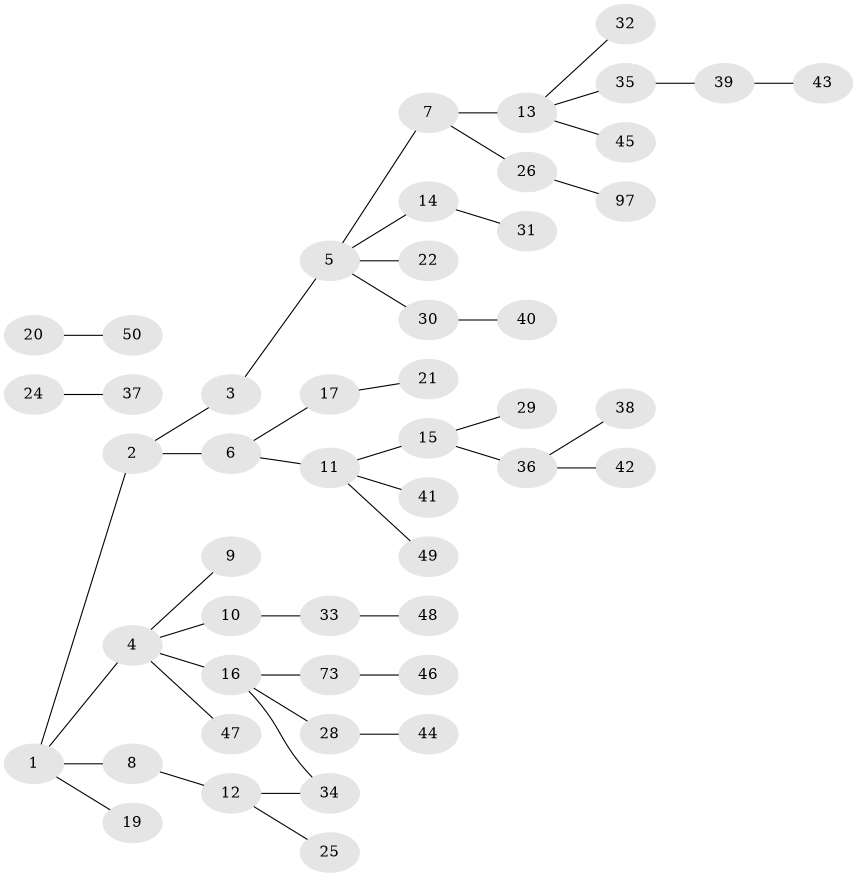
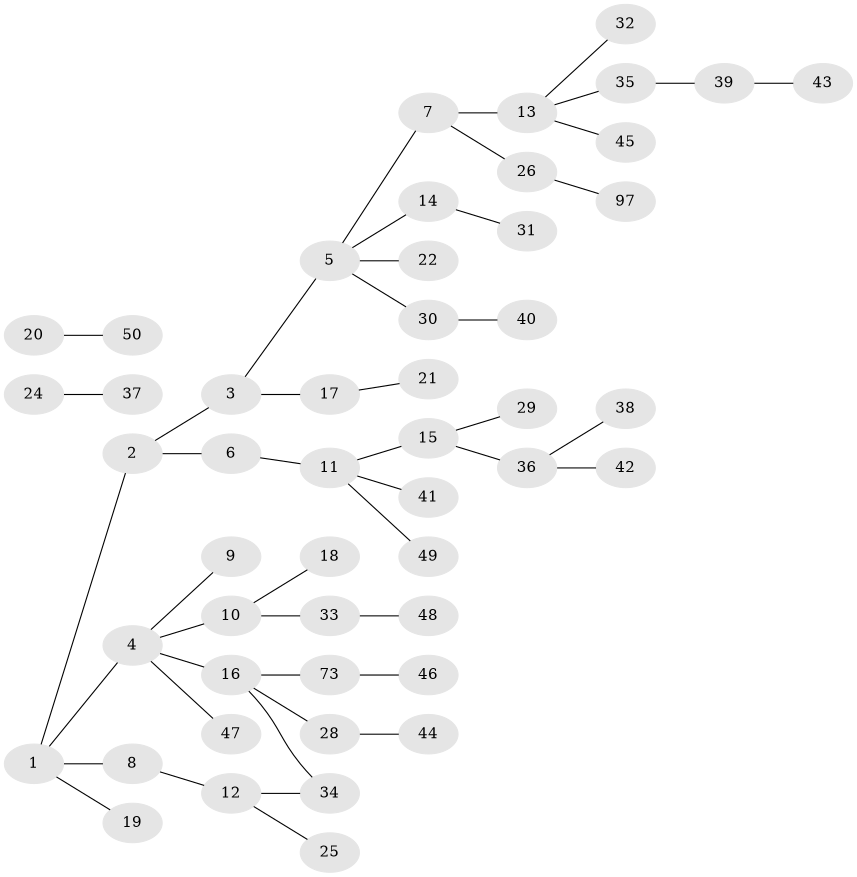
  graph {
    rankdir=LR
    node [color=gray90 style=filled]
    edge [weight=1.0]
    1
    2
    4
    8
    19
    3
    6
    9
    10
    16
    47
    12
    5
    17
    11
    7
    14
    22
    30
    21
+   18
    33
    n23 [label=73]
    28
    34
    13
    26
    31
    40
    15
    41
    49
    32
    35
    45
    n36 [label=97]
    25
    48
    29
    36
    24
    37
    39
    38
    42
    20
    50
    46
    44
    43
    1 -- 2
    1 -- 4
    1 -- 8
    1 -- 19 [weight=2.0]
    2 -- 3
    2 -- 6 [weight=2.0]
    4 -- 9 [weight=2.0]
    4 -- 10
    4 -- 16
    4 -- 47
    8 -- 12 [weight=2.0]
    3 -- 5
-   6 -- 17 [weight=2.0]
+   3 -- 17 [weight=2.0]
    6 -- 11
+   10 -- 18
    10 -- 33
    16 -- n23
    16 -- 28
    16 -- 34 [weight=2.0]
    12 -- 34
    12 -- 25
    5 -- 7
    5 -- 14
    5 -- 22
    5 -- 30
    17 -- 21
    11 -- 15
    11 -- 41
    11 -- 49
    7 -- 13 [weight=3.0]
    7 -- 26
    14 -- 31
    30 -- 40
    33 -- 48
    n23 -- 46
    28 -- 44
    13 -- 32
    13 -- 35
    13 -- 45
    26 -- n36
    15 -- 29
    15 -- 36
    35 -- 39 [weight=2.0]
    36 -- 38
    36 -- 42 [weight=2.0]
    24 -- 37
    39 -- 43
    20 -- 50
  }
